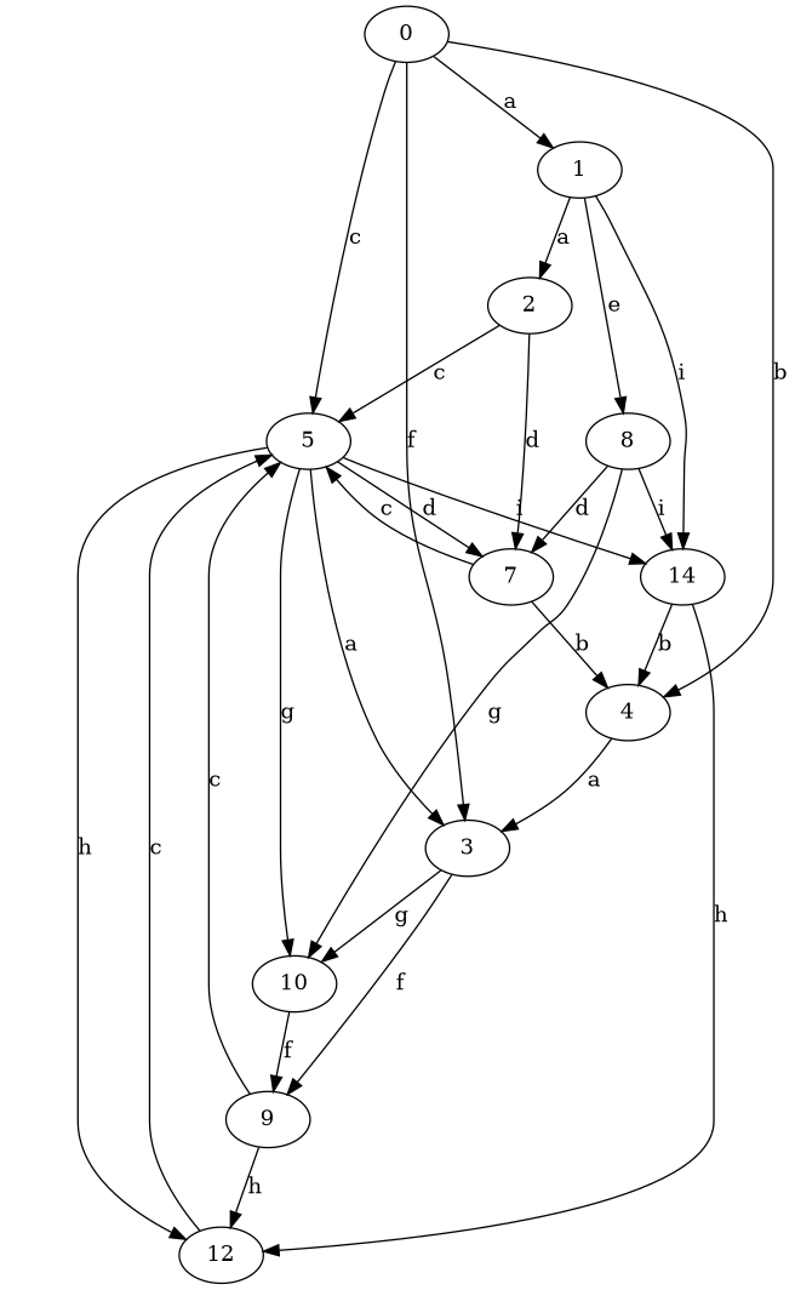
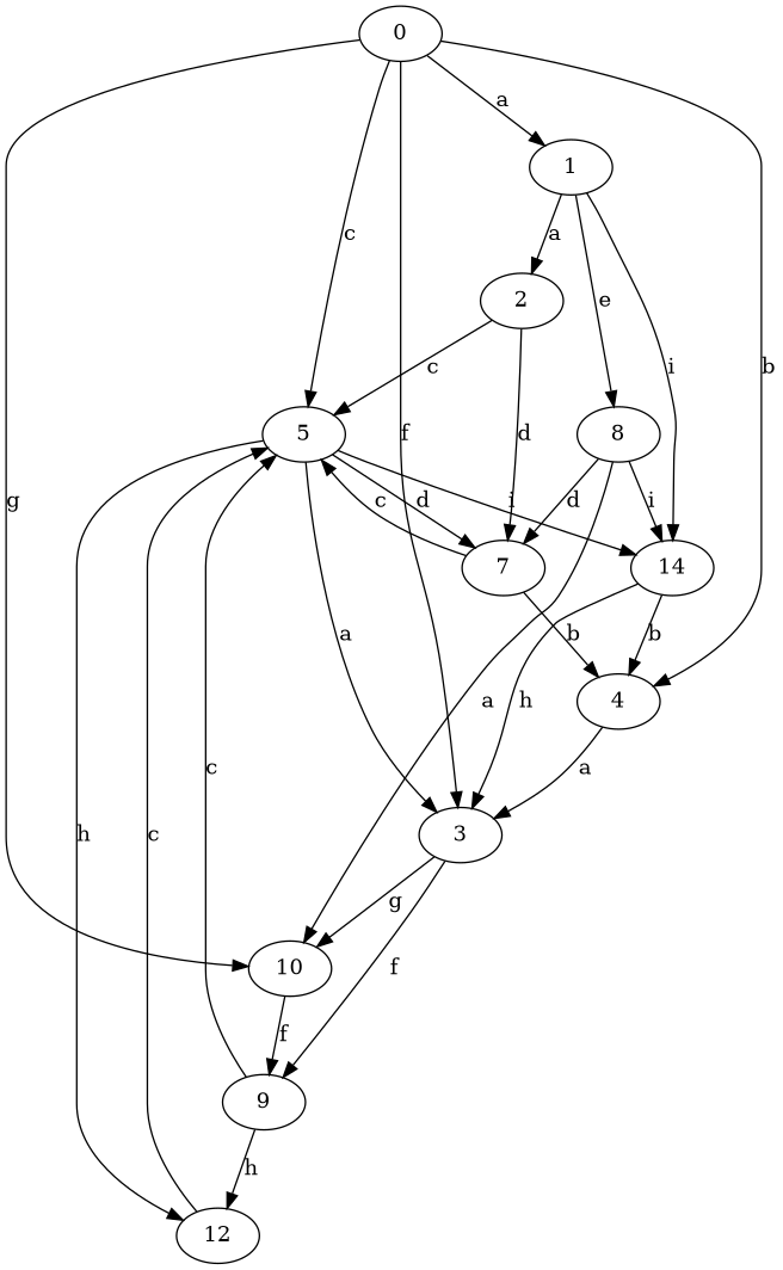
  strict digraph {
    1
    2
    8
    14
    5
    7
    10
    4
    12
    3
    9
    0
    1 -> 2 [label=a]
    1 -> 8 [label=e]
    1 -> 14 [label=i]
    2 -> 5 [label=c]
    2 -> 7 [label=d]
    8 -> 14 [label=i]
    8 -> 7 [label=d]
-   8 -> 10 [label=g]
+   8 -> 10 [label=a]
    14 -> 4 [label=b]
-   14 -> 12 [label=h]
+   14 -> 3 [label=h]
    5 -> 14 [label=i]
    5 -> 7 [label=d]
    5 -> 12 [label=h]
    5 -> 3 [label=a]
    7 -> 5 [label=c]
    7 -> 4 [label=b]
    10 -> 9 [label=f]
    4 -> 3 [label=a]
    12 -> 5 [label=c]
    3 -> 10 [label=g]
    3 -> 9 [label=f]
    9 -> 5 [label=c]
    9 -> 12 [label=h]
    0 -> 1 [label=a]
    0 -> 5 [label=c]
-   5 -> 10 [label=g]
+   0 -> 10 [label=g]
    0 -> 4 [label=b]
    0 -> 3 [label=f]
  }
